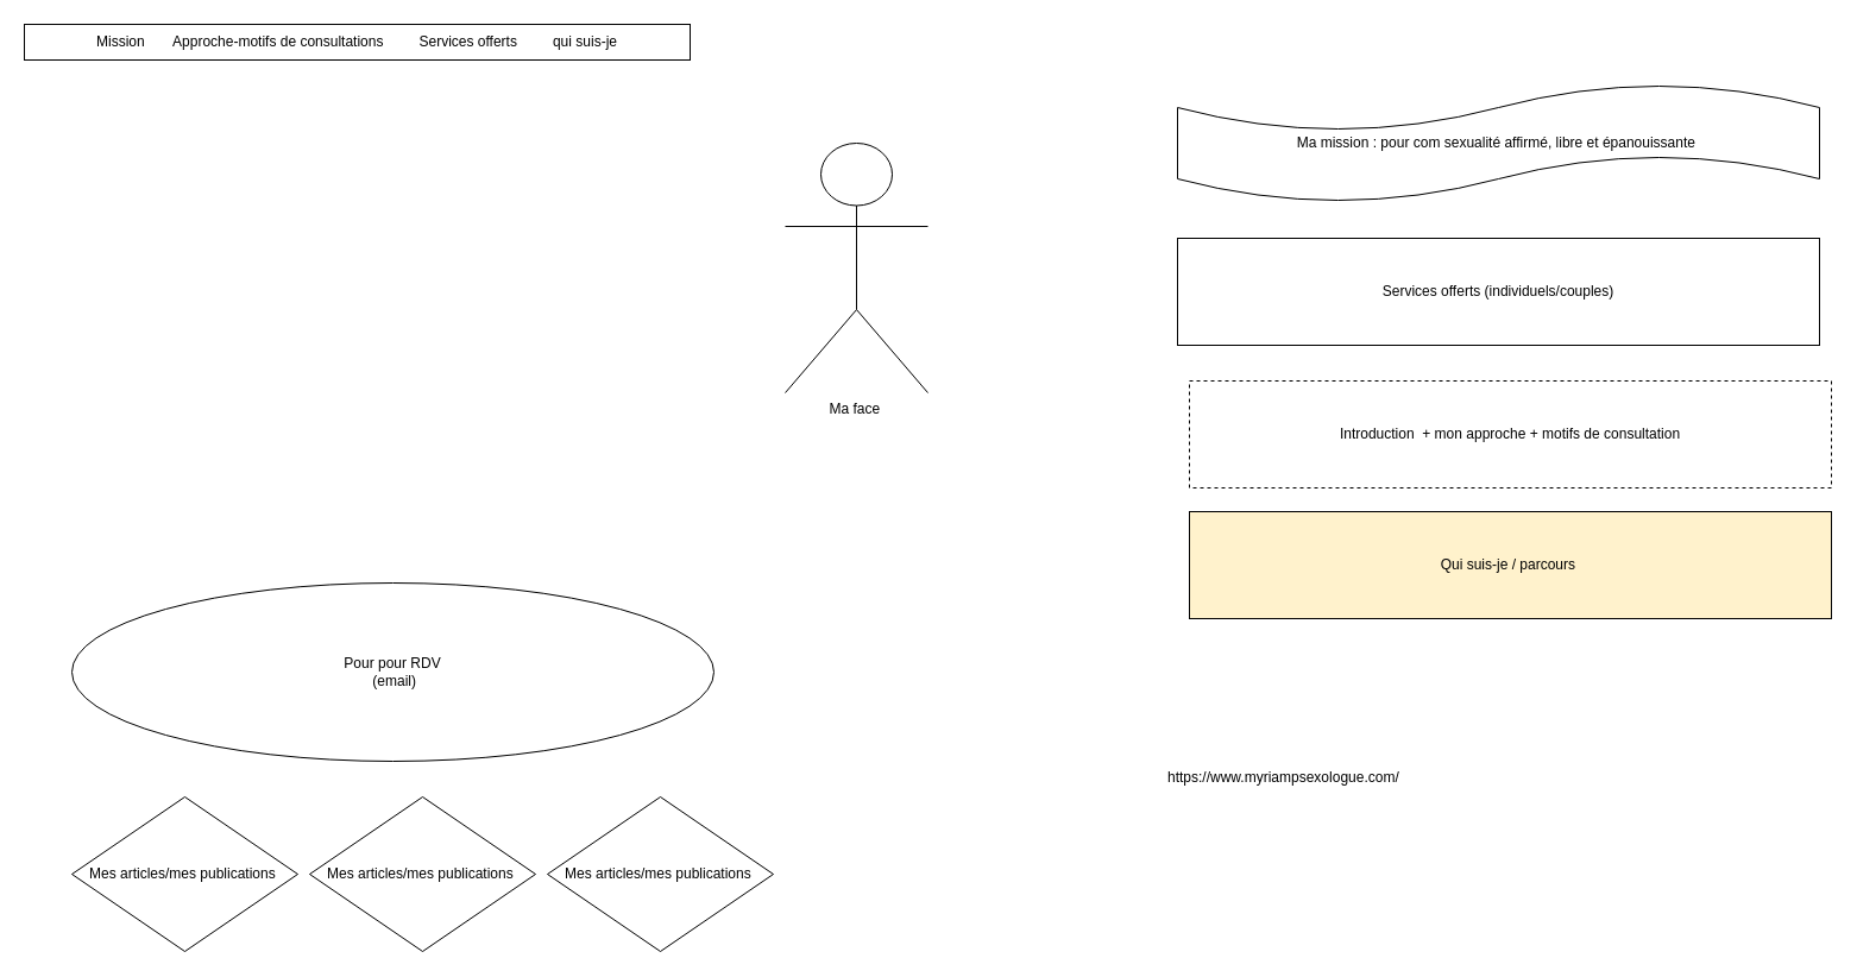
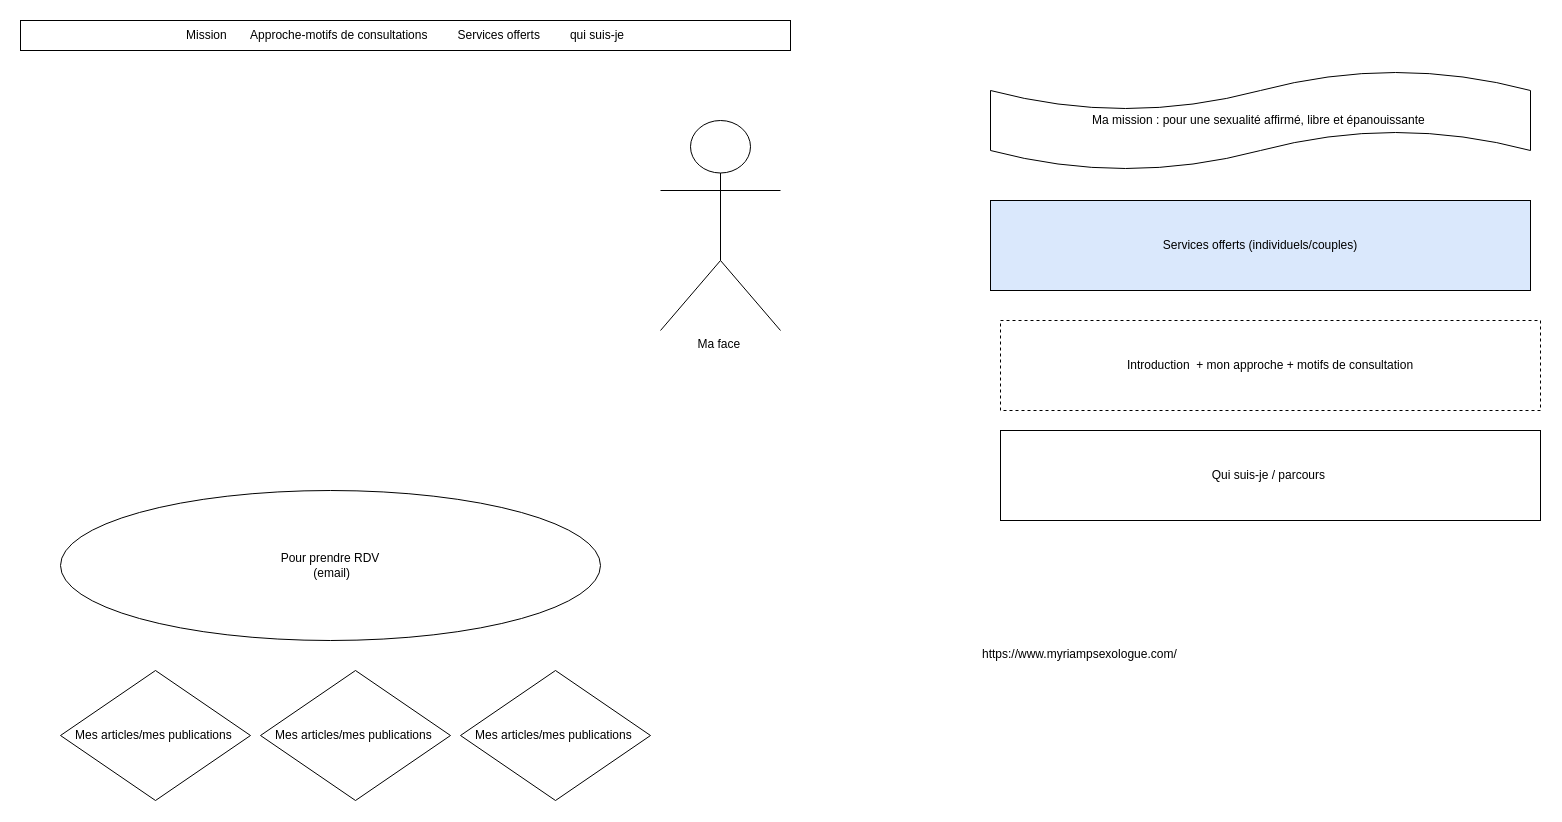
  <mxCell id="0" />
  <mxCell id="1" parent="0" />
- <mxCell id="2" value="&lt;div style=&quot;text-align: justify;&quot;&gt;Mission&amp;nbsp; &amp;nbsp; &amp;nbsp; &amp;nbsp;Approche-motifs de consultations&amp;nbsp; &amp;nbsp; &amp;nbsp; &amp;nbsp; &amp;nbsp;Services offerts&amp;nbsp; &amp;nbsp; &amp;nbsp; &amp;nbsp; &amp;nbsp;qui suis-je&lt;/div&gt;" style="rounded=0;whiteSpace=wrap;html=1;" parent="1" vertex="1"><mxGeometry x="20" y="20" width="560" height="30" as="geometry" /></mxCell>
+ <mxCell id="2" value="&lt;div style=&quot;text-align: justify;&quot;&gt;Mission&amp;nbsp; &amp;nbsp; &amp;nbsp; &amp;nbsp;Approche-motifs de consultations&amp;nbsp; &amp;nbsp; &amp;nbsp; &amp;nbsp; &amp;nbsp;Services offerts&amp;nbsp; &amp;nbsp; &amp;nbsp; &amp;nbsp; &amp;nbsp;qui suis-je&lt;/div&gt;" style="rounded=0;whiteSpace=wrap;html=1;" parent="1" vertex="1"><mxGeometry x="20" y="20" width="770" height="30" as="geometry" /></mxCell>
  <mxCell id="3" value="Ma face&amp;nbsp;" style="shape=umlActor;verticalLabelPosition=bottom;verticalAlign=top;html=1;outlineConnect=0;" parent="1" vertex="1"><mxGeometry x="660" y="120" width="120" height="210" as="geometry" /></mxCell>
- <mxCell id="4" value="Ma mission : pour com sexualité affirmé, libre et épanouissante&amp;nbsp;" style="shape=tape;whiteSpace=wrap;html=1;" parent="1" vertex="1"><mxGeometry x="990" y="70" width="540" height="100" as="geometry" /></mxCell>
+ <mxCell id="4" value="Ma mission : pour une sexualité affirmé, libre et épanouissante&amp;nbsp;" style="shape=tape;whiteSpace=wrap;html=1;" parent="1" vertex="1"><mxGeometry x="990" y="70" width="540" height="100" as="geometry" /></mxCell>
  <mxCell id="5" value="Introduction&amp;nbsp; + mon approche + motifs de consultation" style="rounded=0;whiteSpace=wrap;html=1;dashed=1;" parent="1" vertex="1"><mxGeometry x="1000" y="320" width="540" height="90" as="geometry" /></mxCell>
- <mxCell id="6" value="Services offerts (individuels/couples)" style="rounded=0;whiteSpace=wrap;html=1;" parent="1" vertex="1"><mxGeometry x="990" y="200" width="540" height="90" as="geometry" /></mxCell>
- <mxCell id="7" value="Qui suis-je / parcours&amp;nbsp;" style="rounded=0;whiteSpace=wrap;html=1;fillColor=#fff2cc;" parent="1" vertex="1"><mxGeometry x="1000" y="430" width="540" height="90" as="geometry" /></mxCell>
+ <mxCell id="6" value="Services offerts (individuels/couples)" style="rounded=0;whiteSpace=wrap;html=1;fillColor=#dae8fc;" parent="1" vertex="1"><mxGeometry x="990" y="200" width="540" height="90" as="geometry" /></mxCell>
+ <mxCell id="7" value="Qui suis-je / parcours&amp;nbsp;" style="rounded=0;whiteSpace=wrap;html=1;" parent="1" vertex="1"><mxGeometry x="1000" y="430" width="540" height="90" as="geometry" /></mxCell>
  <mxCell id="8" value="Mes articles/mes publications&amp;nbsp;" style="rhombus;whiteSpace=wrap;html=1;" parent="1" vertex="1"><mxGeometry x="60" y="670" width="190" height="130" as="geometry" /></mxCell>
- <mxCell id="9" value="Pour pour RDV&lt;div&gt;&amp;nbsp;(email)&lt;/div&gt;" style="ellipse;whiteSpace=wrap;html=1;" parent="1" vertex="1"><mxGeometry x="60" y="490" width="540" height="150" as="geometry" /></mxCell>
+ <mxCell id="9" value="Pour prendre RDV&lt;div&gt;&amp;nbsp;(email)&lt;/div&gt;" style="ellipse;whiteSpace=wrap;html=1;" parent="1" vertex="1"><mxGeometry x="60" y="490" width="540" height="150" as="geometry" /></mxCell>
  <mxCell id="10" value="Mes articles/mes publications&amp;nbsp;" style="rhombus;whiteSpace=wrap;html=1;" parent="1" vertex="1"><mxGeometry x="460" y="670" width="190" height="130" as="geometry" /></mxCell>
  <mxCell id="11" value="Mes articles/mes publications&amp;nbsp;" style="rhombus;whiteSpace=wrap;html=1;" parent="1" vertex="1"><mxGeometry x="260" y="670" width="190" height="130" as="geometry" /></mxCell>
  <mxCell id="12" value="https://www.myriampsexologue.com/" style="text;whiteSpace=wrap;" vertex="1" parent="1"><mxGeometry x="980" y="640" width="230" height="40" as="geometry" /></mxCell>
